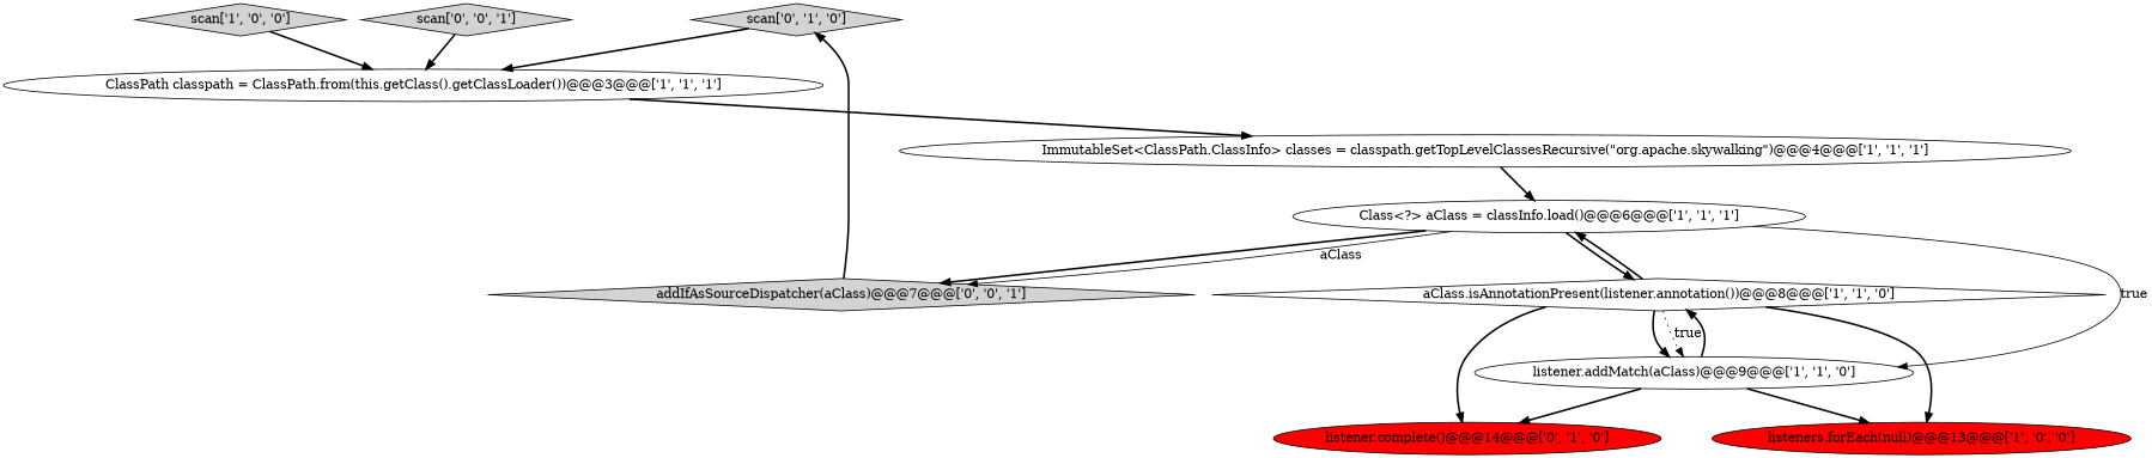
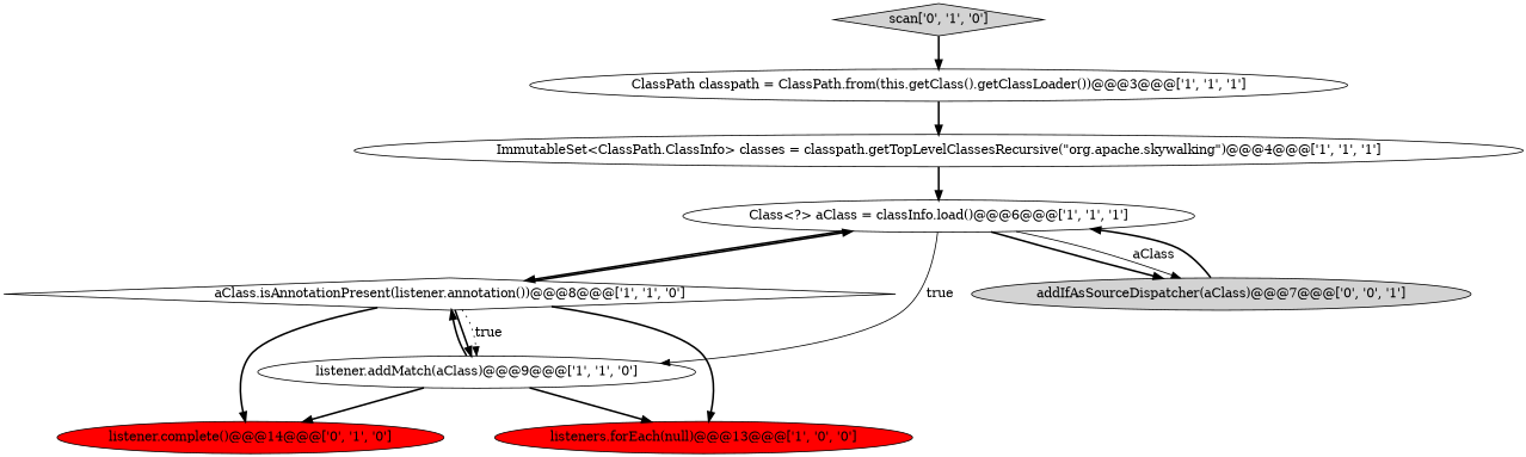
  digraph {
    node [fillcolor=white shape=ellipse style=filled]
    edge [style=bold]
    n1 [fillcolor=lightgray label="scan['0', '1', '0']" shape=diamond]
    n2 [label="ClassPath classpath = ClassPath.from(this.getClass().getClassLoader())@@@3@@@['1', '1', '1']"]
    n3 [label="ImmutableSet<ClassPath.ClassInfo> classes = classpath.getTopLevelClassesRecursive(\"org.apache.skywalking\")@@@4@@@['1', '1', '1']"]
    n4 [label="Class<?> aClass = classInfo.load()@@@6@@@['1', '1', '1']"]
-   n5 [fillcolor=lightgray label="scan['1', '0', '0']" shape=diamond]
    n6 [label="aClass.isAnnotationPresent(listener.annotation())@@@8@@@['1', '1', '0']" shape=diamond]
    n7 [label="listener.addMatch(aClass)@@@9@@@['1', '1', '0']"]
-   n8 [fillcolor=lightgray label="addIfAsSourceDispatcher(aClass)@@@7@@@['0', '0', '1']" shape=diamond]
+   n8 [fillcolor=lightgray label="addIfAsSourceDispatcher(aClass)@@@7@@@['0', '0', '1']"]
    n9 [fillcolor=red label="listeners.forEach(null)@@@13@@@['1', '0', '0']"]
    n10 [fillcolor=red label="listener.complete()@@@14@@@['0', '1', '0']"]
-   n11 [fillcolor=lightgray label="scan['0', '0', '1']" shape=diamond]
    n1 -> n2
    n2 -> n3
    n3 -> n4
    n4 -> n6
    n4 -> n7 [label=true style=solid]
    n4 -> n8
    n4 -> n8 [label=aClass style=solid]
-   n5 -> n2
    n6 -> n4
    n6 -> n7
    n6 -> n7 [label=true style=dotted]
    n6 -> n9
    n6 -> n10
    n7 -> n6
    n7 -> n9
    n7 -> n10
-   n8 -> n1
-   n11 -> n2
+   n8 -> n4
  }
